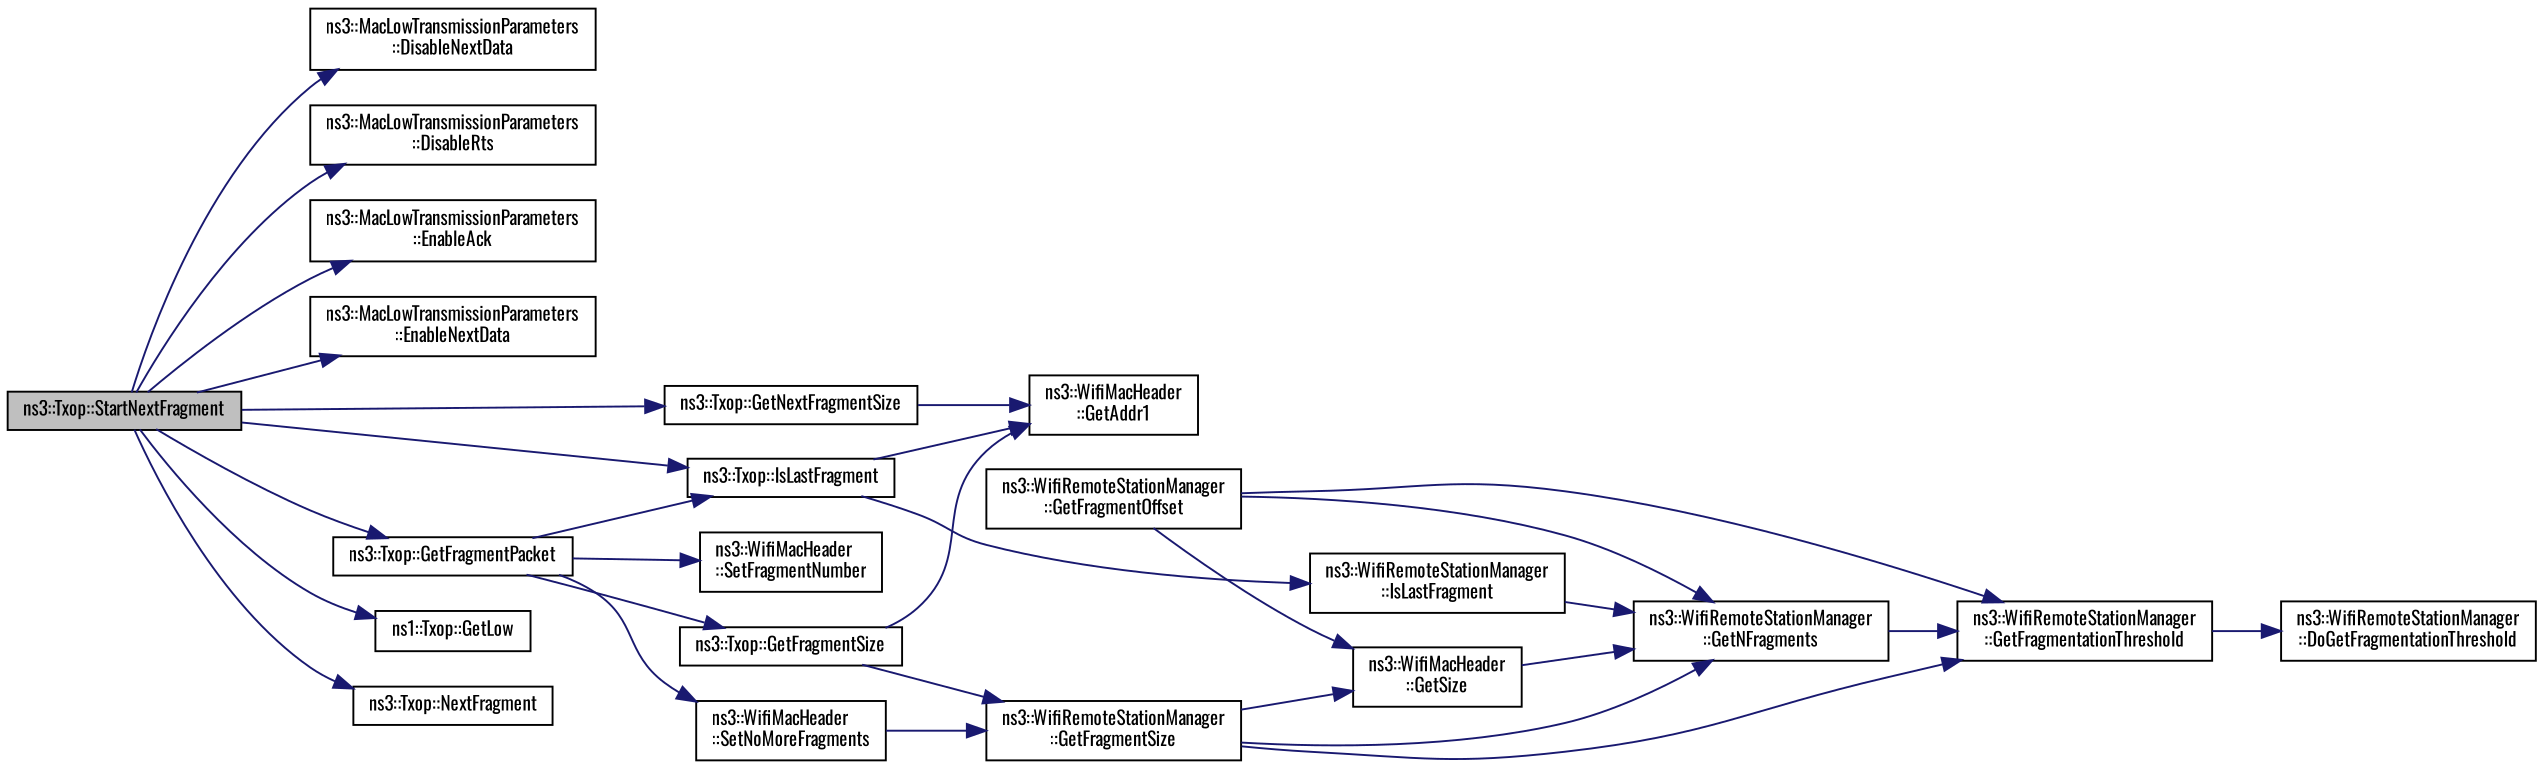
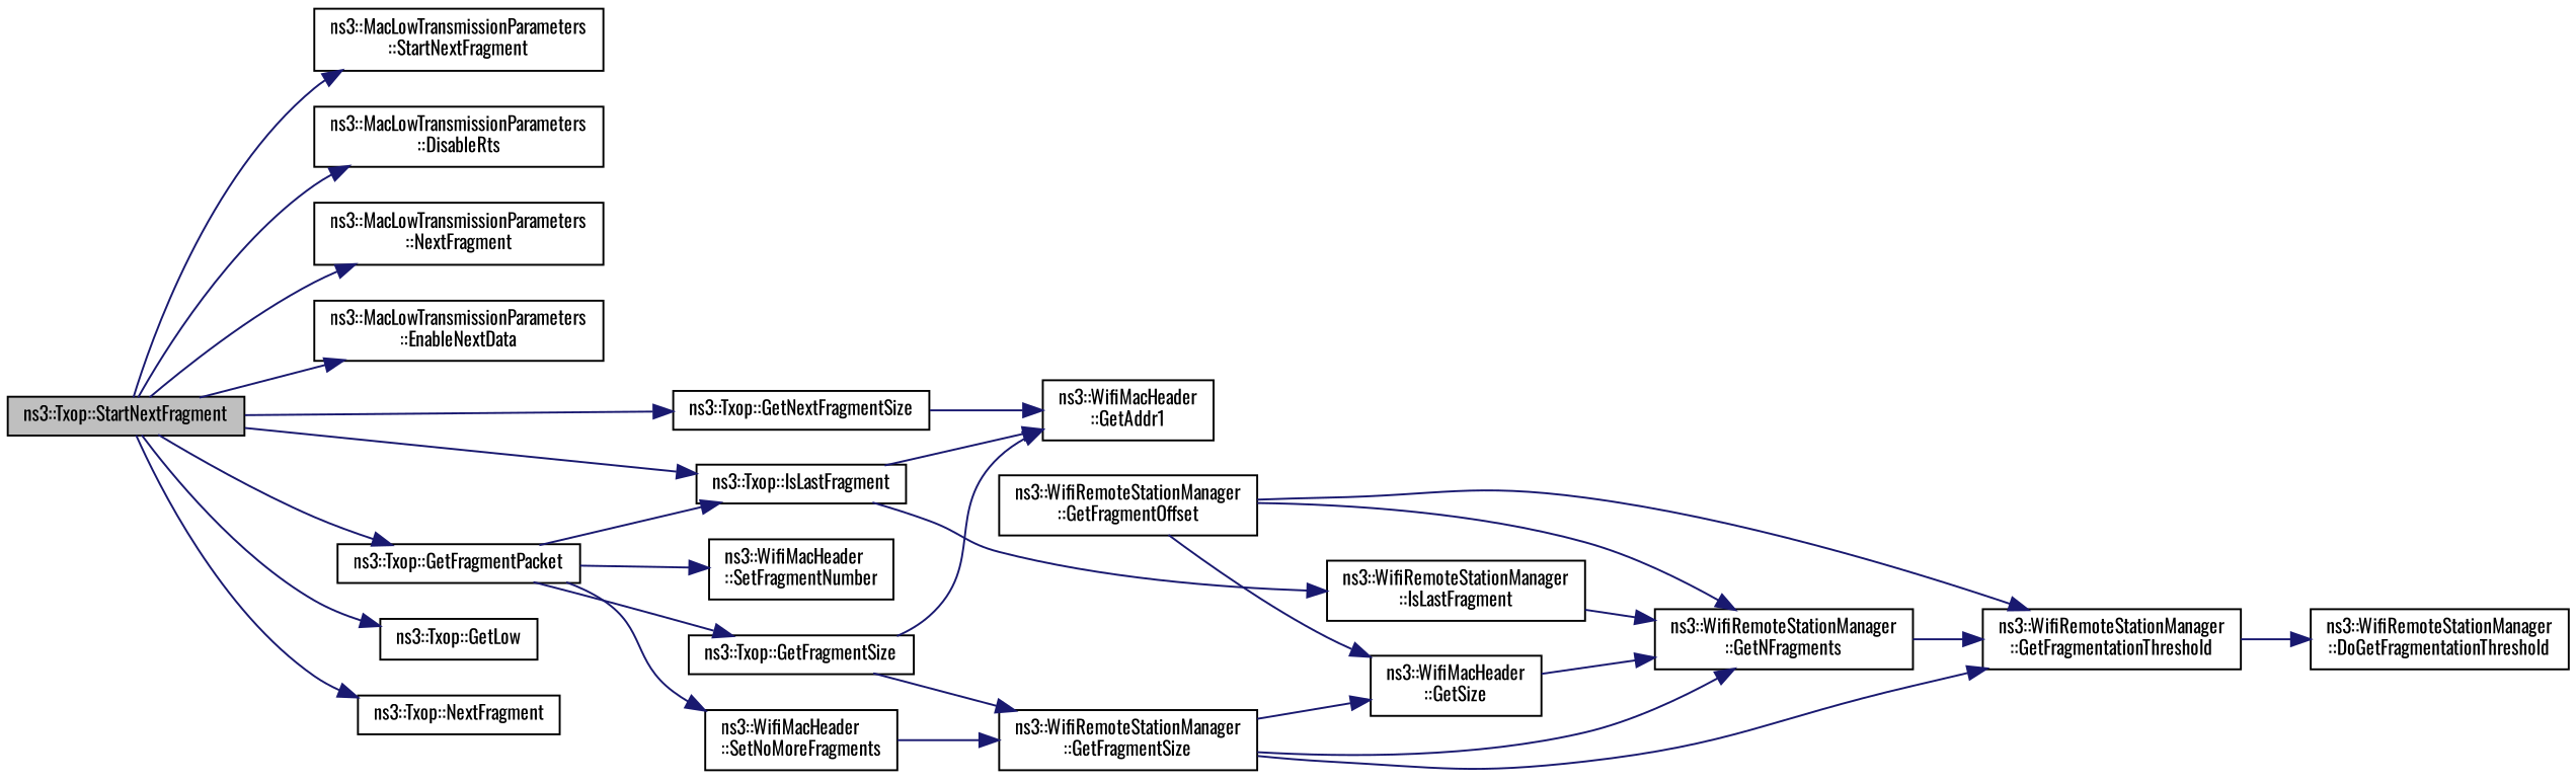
  digraph {
    fontname=Oswald
    rankdir=LR
    node [color=black fillcolor=white fontname=Oswald fontsize=10 shape=record style=filled]
    edge [color=midnightblue fontname=Oswald fontsize=10 labelfontname=Helvetica labelfontsize=10 style=solid]
    n1 [fillcolor=grey75 fontcolor=black height=0.2 label="ns3::Txop::StartNextFragment" width=0.4]
-   n2 [height=0.2 label="ns3::MacLowTransmissionParameters\l::DisableNextData" width=0.4]
+   n2 [height=0.2 label="ns3::MacLowTransmissionParameters\l::StartNextFragment" width=0.4]
    n3 [height=0.2 label="ns3::MacLowTransmissionParameters\l::DisableRts" width=0.4]
-   n4 [height=0.2 label="ns3::MacLowTransmissionParameters\l::EnableAck" width=0.4]
+   n4 [height=0.2 label="ns3::MacLowTransmissionParameters\l::NextFragment" width=0.4]
    n5 [height=0.2 label="ns3::MacLowTransmissionParameters\l::EnableNextData" width=0.4]
    n6 [height=0.2 label="ns3::Txop::GetFragmentPacket" width=0.4]
    n7 [height=0.2 label="ns3::Txop::IsLastFragment" width=0.4]
-   n8 [height=0.2 label="ns1::Txop::GetLow" width=0.4]
+   n8 [height=0.2 label="ns3::Txop::GetLow" width=0.4]
    n9 [height=0.2 label="ns3::Txop::GetNextFragmentSize" width=0.4]
    n10 [height=0.2 label="ns3::Txop::NextFragment" width=0.4]
    n11 [height=0.2 label="ns3::Txop::GetFragmentSize" width=0.4]
    n12 [height=0.2 label="ns3::WifiMacHeader\l::SetFragmentNumber" width=0.4]
    n13 [height=0.2 label="ns3::WifiMacHeader\l::SetNoMoreFragments" width=0.4]
    n14 [height=0.2 label="ns3::WifiMacHeader\l::GetAddr1" width=0.4]
    n15 [height=0.2 label="ns3::WifiRemoteStationManager\l::IsLastFragment" width=0.4]
    n16 [height=0.2 label="ns3::WifiRemoteStationManager\l::GetFragmentSize" width=0.4]
    n17 [height=0.2 label="ns3::WifiRemoteStationManager\l::GetFragmentOffset" width=0.4]
    n18 [height=0.2 label="ns3::WifiRemoteStationManager\l::GetFragmentationThreshold" width=0.4]
    n19 [height=0.2 label="ns3::WifiRemoteStationManager\l::GetNFragments" width=0.4]
    n20 [height=0.2 label="ns3::WifiMacHeader\l::GetSize" width=0.4]
    n21 [height=0.2 label="ns3::WifiRemoteStationManager\l::DoGetFragmentationThreshold" width=0.4]
    n1 -> n2
    n1 -> n3
    n1 -> n4
    n1 -> n5
    n1 -> n6
    n1 -> n7
    n1 -> n8
    n1 -> n9
    n1 -> n10
    n6 -> n7
    n6 -> n11
    n6 -> n12
    n6 -> n13
    n7 -> n14
    n7 -> n15
    n9 -> n14
    n11 -> n14
    n11 -> n16
    n13 -> n16
    n15 -> n19
    n16 -> n18
    n16 -> n19
    n16 -> n20
    n17 -> n18
    n17 -> n19
    n17 -> n20
    n18 -> n21
    n19 -> n18
    n20 -> n19
  }
